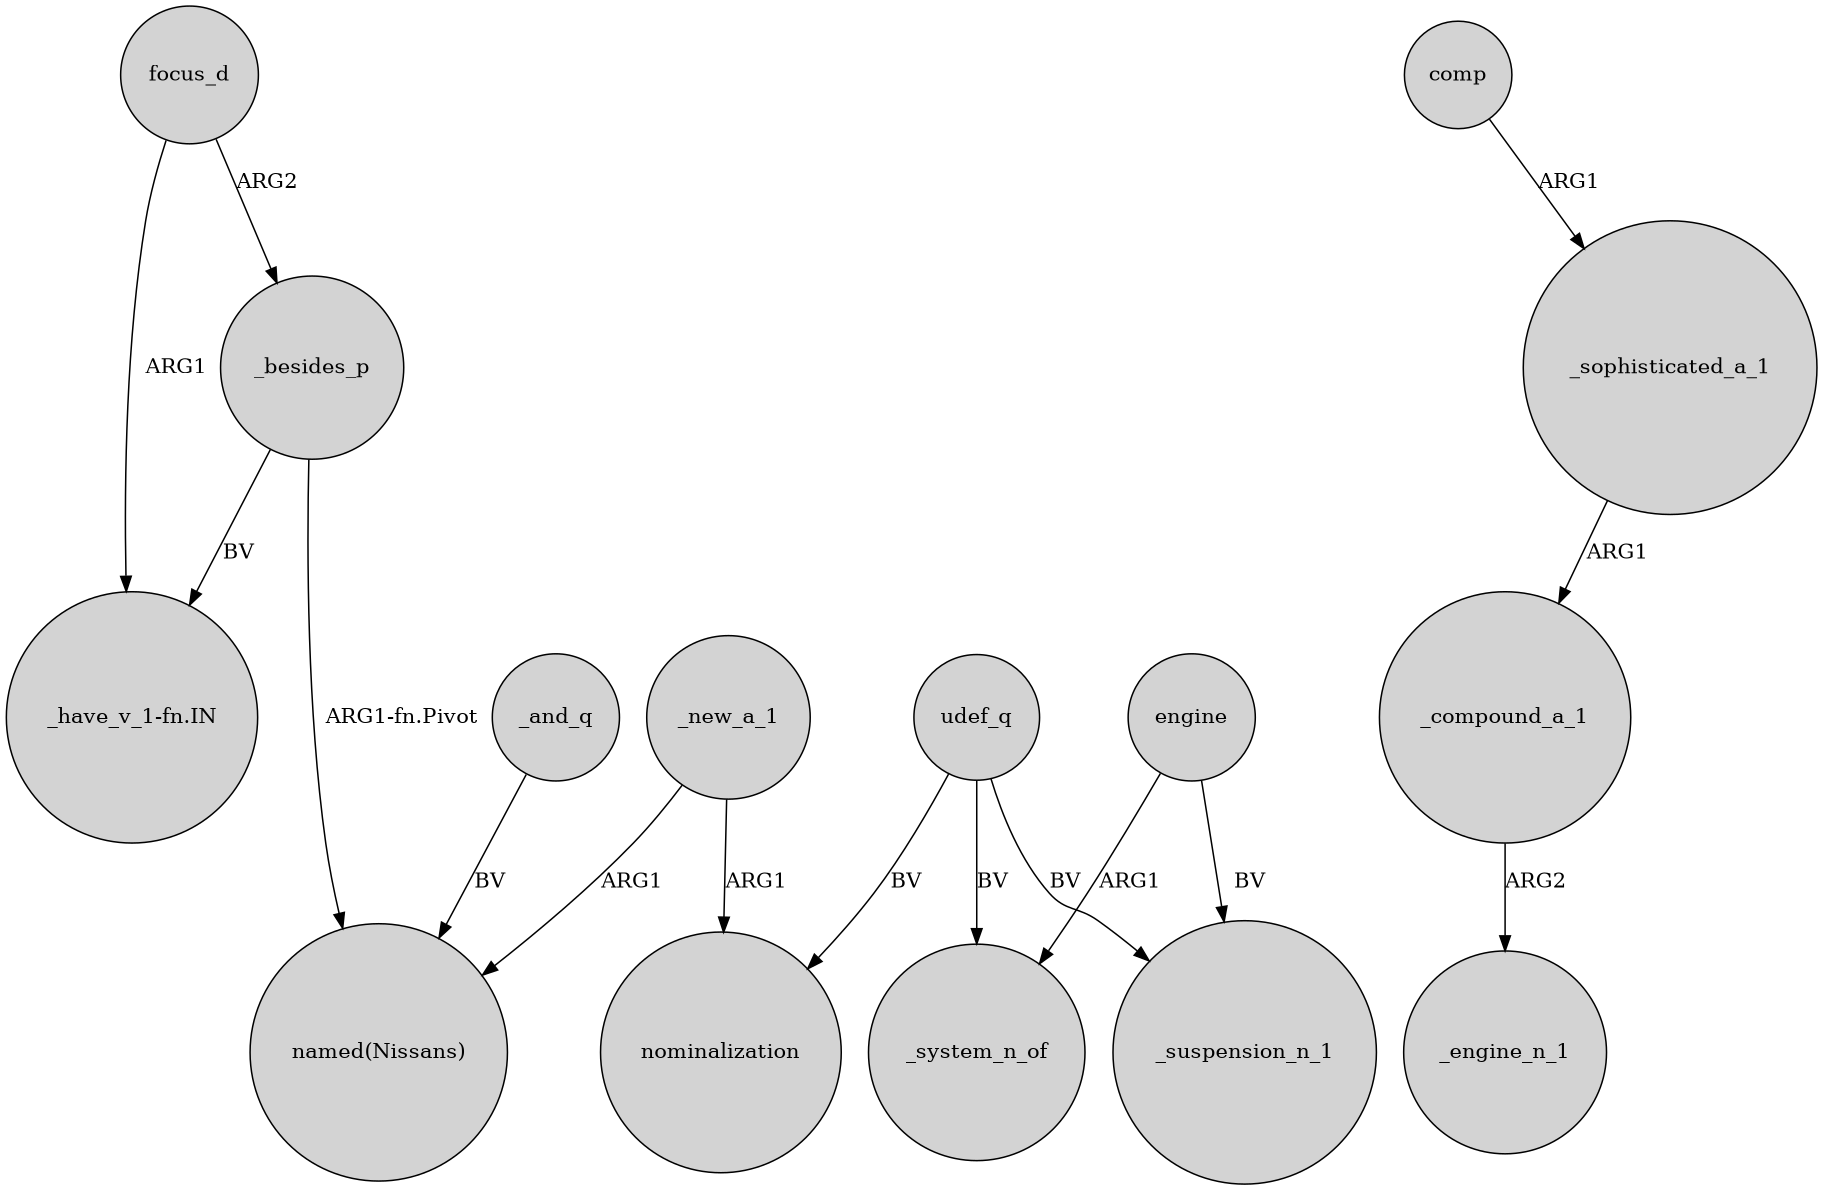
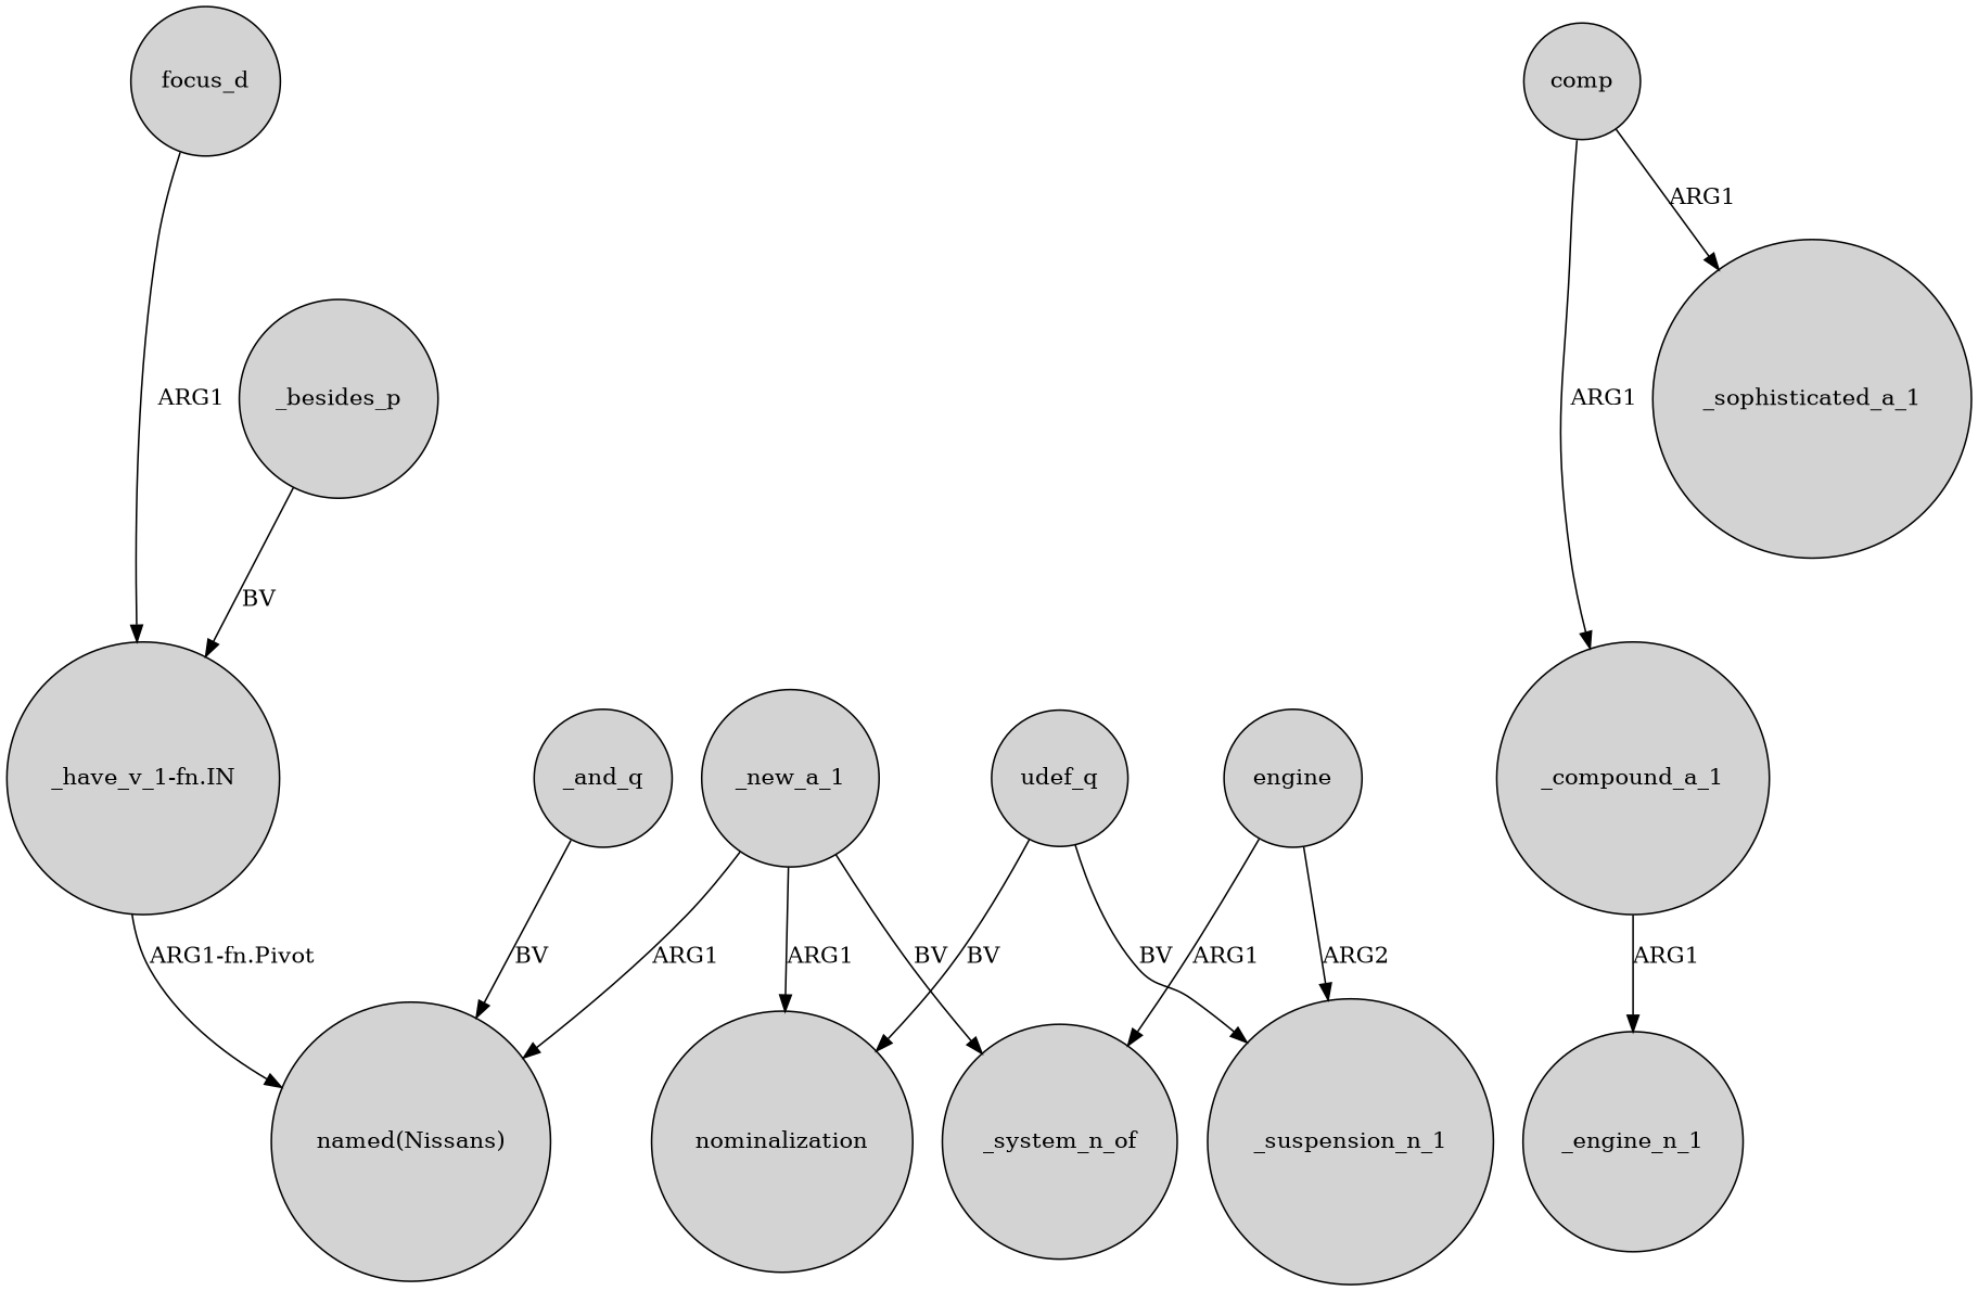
  digraph {
    node [shape=circle style=filled]
    focus_d
    "_have_v_1-fn.IN"
    _besides_p
    "named(Nissans)"
    n5 [label=engine]
    _suspension_n_1
    _system_n_of
    n8 [label=_compound_a_1]
    _engine_n_1
    comp
    _sophisticated_a_1
    udef_q
    nominalization
    _new_a_1
    n15 [label=_and_q]
    focus_d -> "_have_v_1-fn.IN" [label=ARG1]
-   focus_d -> _besides_p [label=ARG2]
-   _besides_p -> "named(Nissans)" [label="ARG1-fn.Pivot"]
+   "_have_v_1-fn.IN" -> "named(Nissans)" [label="ARG1-fn.Pivot"]
    _besides_p -> "_have_v_1-fn.IN" [label=BV]
-   n5 -> _suspension_n_1 [label=BV]
+   n5 -> _suspension_n_1 [label=ARG2]
    n5 -> _system_n_of [label=ARG1]
-   n8 -> _engine_n_1 [label=ARG2]
-   _sophisticated_a_1 -> n8 [label=ARG1]
+   n8 -> _engine_n_1 [label=ARG1]
+   comp -> n8 [label=ARG1]
    comp -> _sophisticated_a_1 [label=ARG1]
    udef_q -> _suspension_n_1 [label=BV]
-   udef_q -> _system_n_of [label=BV]
+   _new_a_1 -> _system_n_of [label=BV]
    udef_q -> nominalization [label=BV]
    _new_a_1 -> "named(Nissans)" [label=ARG1]
    _new_a_1 -> nominalization [label=ARG1]
    n15 -> "named(Nissans)" [label=BV]
  }
